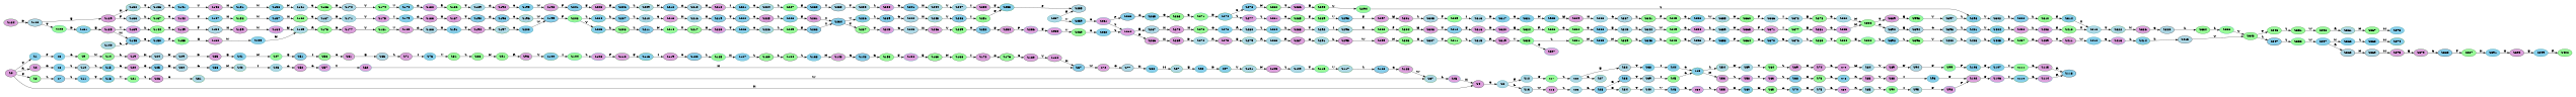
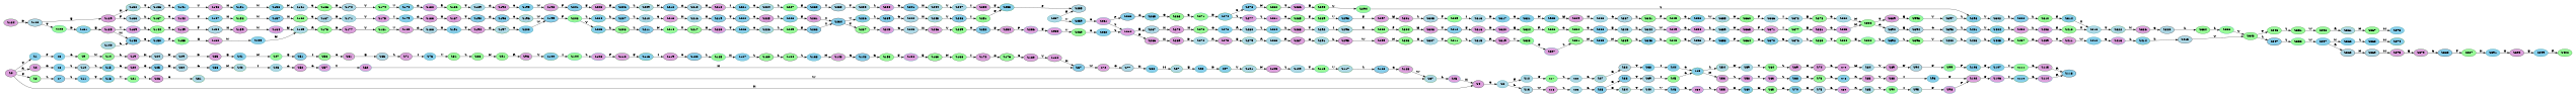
  strict digraph {
    rankdir=LR
    node [color=darkgreen fillcolor=skyblue style=filled]
    S0 [color=black fillcolor=plum]
    S1 [color=teal]
    S2 [fillcolor=plum]
    S3 [color=black fillcolor=palegreen]
    S4 [color=black fillcolor=plum]
    S5 [color=teal]
    S6 [color=teal]
    S7 [color=black]
    S8 [color=teal fillcolor=lightblue]
    S9 [fillcolor=palegreen]
    S10 [color=black fillcolor=lightblue]
    S11 [color=teal]
    S12 [color=teal fillcolor=lightblue]
    S13 [color=black fillcolor=lightblue]
    S14 [color=black fillcolor=palegreen]
    S15
    S16
    S17 [color=teal fillcolor=palegreen]
    S18 [fillcolor=plum]
    S19 [fillcolor=plum]
    S20 [fillcolor=plum]
    S21 [color=teal fillcolor=palegreen]
    S22 [color=teal fillcolor=lightblue]
    S23 [color=teal fillcolor=lightblue]
    S24 [color=black fillcolor=lightblue]
    S25 [color=black]
    S26 [color=black fillcolor=plum]
    S27 [fillcolor=lightblue]
    S28 [color=black]
    S29 [color=black fillcolor=lightblue]
    S30 [color=black fillcolor=lightblue]
    S31 [fillcolor=lightblue]
    S32 [color=black fillcolor=lightblue]
    S33 [color=black]
    S34 [fillcolor=lightblue]
    S35 [color=black fillcolor=plum]
    S36 [color=black]
    S37 [fillcolor=lightblue]
    S38 [color=teal]
    S39 [color=black fillcolor=lightblue]
    S40 [color=teal fillcolor=lightblue]
    S41 [color=teal]
    S42 [fillcolor=lightblue]
    S43 [color=teal fillcolor=plum]
    S44 [color=teal]
    S45 [fillcolor=palegreen]
    S46 [color=black]
    S47 [color=teal fillcolor=palegreen]
    S48 [color=teal fillcolor=lightblue]
    S49
    S50 [color=teal fillcolor=plum]
    S51 [color=black]
    S52 [color=black fillcolor=plum]
    S53 [fillcolor=plum]
    S54 [fillcolor=lightblue]
    S55 [color=black fillcolor=plum]
    S56 [color=black fillcolor=palegreen]
    S57 [color=teal fillcolor=plum]
    S58 [color=teal fillcolor=plum]
    S59 [color=teal fillcolor=lightblue]
    S60
    S61 [fillcolor=plum]
    S62 [color=teal fillcolor=plum]
    S63 [color=teal fillcolor=plum]
    S64 [fillcolor=palegreen]
    S65 [color=black fillcolor=palegreen]
    S66 [color=black fillcolor=lightblue]
    S67 [color=black]
    S68 [color=black]
    S69 [fillcolor=plum]
    S70
    S71 [color=black fillcolor=plum]
    S72 [fillcolor=plum]
    S73 [color=black fillcolor=palegreen]
    S74 [color=black fillcolor=plum]
    S75 [color=black fillcolor=lightblue]
    S76 [color=teal]
    S77 [color=black fillcolor=lightblue]
    S78
    S79 [color=black fillcolor=plum]
    S80 [color=teal fillcolor=plum]
    S81 [fillcolor=palegreen]
    S82 [color=teal]
    S83 [fillcolor=plum]
    S84 [color=teal fillcolor=lightblue]
    S85 [fillcolor=lightblue]
    S86 [fillcolor=palegreen]
    S87 [fillcolor=lightblue]
    S88 [fillcolor=plum]
    S89 [fillcolor=plum]
    S90 [color=teal fillcolor=palegreen]
    S91 [fillcolor=palegreen]
    S92 [color=teal]
    S93 [color=teal]
    S94 [color=black fillcolor=lightblue]
    S95 [fillcolor=lightblue]
    S96 [fillcolor=plum]
    S97
    S102 [fillcolor=plum]
    S99 [color=teal fillcolor=palegreen]
    S98 [color=teal fillcolor=plum]
    S100
    S101 [fillcolor=lightblue]
    S103
    S104 [color=teal fillcolor=palegreen]
    S105 [color=black fillcolor=plum]
    S106 [color=teal fillcolor=plum]
    S107 [color=teal]
    S108 [color=teal fillcolor=plum]
    S109 [color=teal fillcolor=lightblue]
    S110
    S111 [color=teal fillcolor=palegreen]
    S112 [fillcolor=plum]
    S113 [color=teal fillcolor=palegreen]
    S114 [color=teal fillcolor=plum]
    S115 [fillcolor=plum]
    S116
    S117 [fillcolor=lightblue]
    S118 [color=black]
    S119 [color=black fillcolor=plum]
    S120 [color=black]
    S122 [color=black]
    S123 [fillcolor=plum]
    S125 [color=teal fillcolor=palegreen]
    S124 [fillcolor=plum]
    S126 [color=black fillcolor=lightblue]
    S127 [color=teal]
    S128 [color=teal fillcolor=palegreen]
    S129 [color=black fillcolor=plum]
    S130 [color=black fillcolor=palegreen]
    S131
    S132 [fillcolor=lightblue]
    S133 [color=black fillcolor=lightblue]
    S134 [color=black fillcolor=palegreen]
    S135 [fillcolor=plum]
    S136 [color=black fillcolor=lightblue]
    S137 [color=black fillcolor=palegreen]
    S138 [color=teal]
    S139 [color=teal fillcolor=plum]
    S145 [color=black]
    S141 [color=teal]
    S142 [color=teal fillcolor=plum]
    S143 [fillcolor=plum]
    S144 [fillcolor=palegreen]
    S140 [fillcolor=lightblue]
    S146 [fillcolor=plum]
    S147
    S148 [color=black]
    S149 [fillcolor=plum]
    S150 [color=teal]
    S151
    S152 [color=teal fillcolor=palegreen]
    S153 [fillcolor=palegreen]
    S154 [color=black fillcolor=lightblue]
    S155 [color=teal fillcolor=palegreen]
    S156
    S157 [color=black]
    S158 [color=teal fillcolor=plum]
    S159 [color=black fillcolor=plum]
    S160 [fillcolor=plum]
    S161 [color=teal fillcolor=lightblue]
    S162 [color=black fillcolor=palegreen]
    S163 [color=black fillcolor=palegreen]
    S164 [color=teal fillcolor=plum]
    S165 [color=teal]
    S166 [fillcolor=palegreen]
    S167 [color=black fillcolor=lightblue]
    S168 [fillcolor=palegreen]
    S169 [fillcolor=lightblue]
    S170 [color=black fillcolor=lightblue]
    S171 [color=teal fillcolor=lightblue]
    S172 [color=black fillcolor=plum]
    S173 [fillcolor=palegreen]
    S174 [color=teal fillcolor=palegreen]
    S175 [color=teal fillcolor=plum]
    S176 [color=black fillcolor=palegreen]
    S177 [color=black fillcolor=plum]
    S178
    S179 [color=teal]
    S180 [color=black fillcolor=plum]
    S181 [color=black fillcolor=palegreen]
    S182 [color=teal fillcolor=plum]
    S183 [color=black fillcolor=plum]
    S184 [fillcolor=plum]
    S185 [fillcolor=plum]
    S186 [fillcolor=palegreen]
    S187 [color=black fillcolor=plum]
    S188 [color=black fillcolor=lightblue]
    S189 [color=teal fillcolor=lightblue]
    S190 [color=black]
    S191 [color=teal]
    S192 [fillcolor=plum]
    S193 [color=black]
    S194 [color=black fillcolor=plum]
    S195 [color=teal]
    S196 [fillcolor=lightblue]
    S197 [fillcolor=lightblue]
    S198 [fillcolor=plum]
    S199 [color=black]
    S200 [color=teal]
    S201 [color=black]
    S202 [color=teal fillcolor=palegreen]
    S203 [fillcolor=plum]
    S204
    S205
    S206 [color=black]
    S207 [color=black]
    S208 [color=black fillcolor=palegreen]
    S209 [fillcolor=lightblue]
    S210 [color=teal fillcolor=lightblue]
    S211 [color=black]
    S212 [color=black]
    S213 [fillcolor=plum]
    S214 [color=teal fillcolor=palegreen]
    S215 [color=black fillcolor=lightblue]
    S216 [color=teal fillcolor=lightblue]
    S217 [color=black fillcolor=palegreen]
    S218 [fillcolor=plum]
    S219 [color=black]
    S220 [color=teal fillcolor=plum]
    S221
    S222 [color=black]
    S223
    S224 [fillcolor=lightblue]
    S225 [color=black fillcolor=plum]
    S226 [fillcolor=lightblue]
    S227 [color=teal fillcolor=palegreen]
    S228
    S229 [fillcolor=palegreen]
    S230 [color=black]
    S231 [fillcolor=plum]
    S232 [color=black]
    S233 [color=black fillcolor=lightblue]
    S234 [color=black]
    S235 [fillcolor=lightblue]
    S236
    S237 [color=black fillcolor=palegreen]
    S238 [color=teal fillcolor=plum]
    S239 [color=black]
    S240 [color=teal fillcolor=plum]
    S241 [color=black]
    S242 [color=black fillcolor=lightblue]
    S243 [color=black fillcolor=lightblue]
    S244 [fillcolor=lightblue]
    S245 [fillcolor=lightblue]
    S246 [fillcolor=plum]
    S247 [color=teal fillcolor=lightblue]
    S248 [color=black]
    S249 [fillcolor=palegreen]
    S250 [fillcolor=plum]
    S251 [fillcolor=palegreen]
    S252 [color=black]
    S253
    S254 [fillcolor=plum]
    S255 [color=black fillcolor=lightblue]
    S256 [color=teal fillcolor=plum]
    S258 [color=teal fillcolor=plum]
    S257 [color=teal fillcolor=lightblue]
    S259
    S260 [fillcolor=palegreen]
    S261 [color=teal fillcolor=plum]
    S262 [color=teal]
    S263 [color=black]
    S264 [color=teal fillcolor=plum]
    S265
    S266 [fillcolor=plum]
    S267 [color=black fillcolor=lightblue]
    S268 [color=black fillcolor=palegreen]
    S269 [fillcolor=plum]
    S270 [color=black fillcolor=plum]
    S271 [color=teal fillcolor=palegreen]
    S272 [color=teal fillcolor=lightblue]
    S273 [color=black fillcolor=palegreen]
    S274
    S275 [fillcolor=plum]
    S276 [color=teal]
    S277 [color=teal fillcolor=plum]
    S278 [color=black]
    S279 [fillcolor=lightblue]
    S280 [color=teal fillcolor=lightblue]
    S281 [color=teal fillcolor=plum]
    S282 [color=black fillcolor=palegreen]
    S283 [color=teal fillcolor=lightblue]
    S284
    S285 [color=black fillcolor=palegreen]
    S286 [color=teal fillcolor=plum]
    S287 [color=black fillcolor=plum]
    S288 [fillcolor=plum]
    S289 [color=teal fillcolor=palegreen]
    S290 [fillcolor=palegreen]
    S291 [fillcolor=lightblue]
    S292 [color=teal fillcolor=lightblue]
    S293 [color=black]
    S294 [color=teal fillcolor=palegreen]
    S295 [color=black fillcolor=plum]
    S296 [fillcolor=lightblue]
    S297 [fillcolor=plum]
    S298
    S299 [fillcolor=plum]
    S300 [color=black fillcolor=palegreen]
    S301 [fillcolor=plum]
    S302 [color=teal fillcolor=lightblue]
    S303 [color=black fillcolor=palegreen]
    S304 [color=black fillcolor=palegreen]
    S305 [color=black fillcolor=lightblue]
    S306 [color=black]
    S307 [color=teal fillcolor=lightblue]
    S308 [fillcolor=plum]
    S309 [color=teal fillcolor=palegreen]
    S310 [fillcolor=palegreen]
    S311 [color=black fillcolor=palegreen]
    S312 [color=black]
    S313 [color=teal fillcolor=lightblue]
    S314
    S315 [color=teal fillcolor=lightblue]
    S316 [fillcolor=plum]
    S317 [color=teal]
    S318 [color=teal fillcolor=lightblue]
    S319 [color=black fillcolor=plum]
    S320 [color=teal fillcolor=plum]
    S321 [color=teal]
    S322 [fillcolor=lightblue]
    S323 [color=teal fillcolor=palegreen]
    S324 [fillcolor=palegreen]
    n325 [label=S925]
    S326 [fillcolor=plum]
    S327 [color=teal fillcolor=plum]
    S328 [fillcolor=palegreen]
    S329 [fillcolor=plum]
    S330 [color=black fillcolor=lightblue]
    S331 [color=black fillcolor=palegreen]
    S332 [fillcolor=palegreen]
    S333 [color=teal fillcolor=lightblue]
    S334 [fillcolor=palegreen]
    S335
    S336 [color=black]
    S337 [color=black fillcolor=lightblue]
    S338 [color=teal fillcolor=palegreen]
    S339 [color=black fillcolor=palegreen]
    S340 [color=teal fillcolor=lightblue]
    S341 [color=black fillcolor=palegreen]
    S342 [fillcolor=palegreen]
    S343
    S344 [color=black fillcolor=lightblue]
    S345 [color=black fillcolor=palegreen]
    S346 [fillcolor=palegreen]
    S347 [color=black]
    S348 [fillcolor=palegreen]
-   S349 [color=teal fillcolor=palegreen]
+   S349 [color=teal fillcolor=plum]
    S350
    S351 [fillcolor=palegreen]
    S352 [color=teal fillcolor=palegreen]
    S353 [color=black fillcolor=lightblue]
    S354 [color=teal fillcolor=plum]
    S355 [fillcolor=lightblue]
    S356 [fillcolor=palegreen]
    S357 [color=teal]
    S358 [color=teal]
    S359 [color=teal fillcolor=lightblue]
    S360 [fillcolor=palegreen]
    S361 [fillcolor=lightblue]
    S362 [color=teal]
    S363 [color=black fillcolor=lightblue]
    S364 [color=teal fillcolor=palegreen]
    S365 [fillcolor=plum]
    S366 [color=teal fillcolor=lightblue]
    S367 [fillcolor=palegreen]
    S368 [color=teal]
    S369 [color=black fillcolor=lightblue]
    S370
    S371 [fillcolor=plum]
    S372 [color=teal fillcolor=lightblue]
    S373 [color=teal]
    S374
    S375 [fillcolor=plum]
    S376 [color=teal fillcolor=lightblue]
    S377 [color=teal fillcolor=palegreen]
    S378 [color=black fillcolor=palegreen]
    S379 [fillcolor=plum]
    S380 [color=teal fillcolor=palegreen]
    S381 [color=black fillcolor=plum]
    S382 [color=teal fillcolor=lightblue]
    S383 [color=black]
    S384 [fillcolor=palegreen]
    S385 [color=teal fillcolor=plum]
    S386 [fillcolor=palegreen]
    S387 [fillcolor=palegreen]
    S388 [color=teal fillcolor=palegreen]
    S389 [fillcolor=plum]
    S390 [color=black fillcolor=lightblue]
    S391 [color=teal]
    S392
    n393 [color=teal fillcolor=palegreen label=S993]
    S394 [color=black fillcolor=lightblue]
    S395 [color=black fillcolor=plum]
    S396 [fillcolor=palegreen]
    S397 [fillcolor=lightblue]
    S398 [color=black fillcolor=lightblue]
    S399 [color=teal]
    S400 [fillcolor=lightblue]
    S401 [color=black]
    S402 [fillcolor=palegreen]
    S403 [color=teal fillcolor=lightblue]
    S404
    S405
    S406 [fillcolor=plum]
    S407 [fillcolor=palegreen]
    S408 [color=teal fillcolor=plum]
    S409 [color=black fillcolor=plum]
    S410 [fillcolor=palegreen]
    S411 [fillcolor=plum]
    S412 [color=teal]
    S413 [color=teal fillcolor=plum]
    S414
    S415 [color=black fillcolor=lightblue]
    S0 -> S1 [label=T]
    S0 -> S2 [label=R]
    S0 -> S3 [label=F]
    S0 -> S4 [label=K]
    S1 -> S5 [label=P]
    S2 -> S6 [label=Q]
    S3 -> S7 [label=S]
    S4 -> S8 [label=G]
    S5 -> S9 [label=C]
    S6 -> S10 [label=S]
    S7 -> S11 [label=S]
    S8 -> S12 [label=F]
    S8 -> S13 [label=L]
    S9 -> S14 [label=W]
    S10 -> S15 [label=S]
    S11 -> S16 [label=T]
    S12 -> S17 [label=F]
    S13 -> S18 [label=W]
    S14 -> S19 [label=L]
    S15 -> S20 [label=G]
    S16 -> S21 [label=V]
    S17 -> S22 [label=S]
    S18 -> S23 [label=S]
    S19 -> S24 [label=K]
    S20 -> S25 [label=Q]
    S21 -> S26 [label=S]
    S22 -> S27 [label=G]
    S23 -> S28 [label=G]
    S24 -> S29 [label=N]
    S25 -> S30 [label=H]
    S26 -> S31 [label=C]
-   S22 -> S32 [label=E]
+   S27 -> S32 [label=E]
    S28 -> S33 [label=E]
    S28 -> S34 [label=D]
    S29 -> S35 [label=D]
    S30 -> S36 [label=G]
    S31 -> S37 [label=W]
    S32 -> S38 [label=T]
    S33 -> S39 [label=T]
    S34 -> S40 [label=T]
    S35 -> S41 [label=E]
    S36 -> S42 [label=N]
    S37 -> S43 [label=L]
    S38 -> S44 [label=I]
    S39 -> S45 [label=I]
    S40 -> S46 [label=V]
    S41 -> S47 [label=N]
    S42 -> S48 [label=I]
    S43 -> S4 [label=K]
    S44 -> S49 [label=C]
    S45 -> S49 [label=C]
    S46 -> S50 [label=C]
    S47 -> S51 [label=E]
    S48 -> S52 [label=A]
    S49 -> S53 [label=N]
    S49 -> S54 [label=S]
    S50 -> S55 [label=S]
    S51 -> S56 [label=I]
    S52 -> S57 [label=C]
    S53 -> S58 [label=S]
    S54 -> S59 [label=N]
    S55 -> S60 [label=K]
    S56 -> S61 [label=C]
    S57 -> S62 [label=Y]
    S58 -> S63 [label=Y]
    S59 -> S64 [label=Y]
    S60 -> S65 [label=H]
    S61 -> S66 [label=E]
    S62 -> S67 [label=K]
    S63 -> S68 [label=S]
    S64 -> S69 [label=S]
    S65 -> S70 [label=A]
    S66 -> S71 [label=S]
    S67 -> S72 [label=W]
    S68 -> S73 [label=K]
    S69 -> S74 [label=K]
    S70 -> S75 [label=K]
    S71 -> S76 [label=I]
    S72 -> S77 [label=Q]
    S73 -> S78 [label=G]
    S74 -> S79 [label=G]
    S75 -> S80 [label=G]
    S76 -> S81 [label=V]
    S77 -> S82 [label=K]
    S78 -> S83 [label=R]
    S79 -> S84 [label=H]
    S80 -> S85 [label=R]
    S81 -> S86 [label=S]
    S82 -> S87 [label=M]
    S83 -> S88 [label=Y]
    S84 -> S89 [label=Y]
    S85 -> S90 [label=Y]
    S86 -> S91 [label=N]
    S87 -> S92 [label=E]
    S88 -> S93 [label=I]
    S89 -> S94 [label=N]
    S90 -> S95 [label=I]
    S91 -> S96 [label=R]
    S92 -> S97 [label=D]
    S93 -> S102 [label=F]
    S94 -> S99 [label=F]
    S95 -> S98 [label=F]
    S96 -> S100 [label=Y]
    S97 -> S101 [label=Y]
    S102 -> S106 [label=F]
    S99 -> S103 [label=P]
    S98 -> S102 [label=P]
    S100 -> S104 [label=I]
    S101 -> S105 [label=N]
    S103 -> S107 [label=F]
    S104 -> S108 [label=S]
    S105 -> S109 [label=S]
    S106 -> S110 [label=I]
    S107 -> S111 [label=I]
    S108 -> S112 [label=P]
    S109 -> S113 [label=T]
    S110 -> S114 [label=C]
    S111 -> S115 [label=C]
    S112 -> S116 [label=F]
    S113 -> S117 [label=V]
    S114 -> S118 [label=R]
    S115 -> S118 [label=R]
    S116 -> S119 [label=I]
    S117 -> S120 [label=S]
    S119 -> S122 [label=C]
    S120 -> S123 [label=C]
    S122 -> S125 [label=S]
    S123 -> S37 [label=W]
    S125 -> S127 [label=K]
    S124 -> S126 [label=D]
    S126 -> S128 [label=T]
    S126 -> S129 [label=E]
    S127 -> S130 [label=S]
    S128 -> S131 [label=D]
    S129 -> S132 [label=K]
    S129 -> S133 [label=P]
    S130 -> S134 [label=L]
    S131 -> S135 [label=E]
    S132 -> S136 [label=T]
    S133 -> S137 [label=L]
    S134 -> S138 [label=S]
    S135 -> S139 [label=V]
    S135 -> S145 [label=M]
    S136 -> S141 [label=C]
    S137 -> S142 [label=C]
    S138 -> S143 [label=N]
    S139 -> S144 [label=L]
    S145 -> S150 [label=C]
    S141 -> S146 [label=Y]
    S142 -> S147 [label=T]
    S143 -> S148 [label=G]
    S144 -> S149 [label=C]
    S140 -> S145 [label=L]
    S146 -> S151 [label=K]
    S147 -> S152 [label=K]
    S148 -> S153 [label=G]
    S149 -> S154 [label=P]
    S150 -> S155 [label=P]
    S151 -> S156 [label=W]
    S152 -> S157 [label=W]
    S153 -> S158 [label=F]
    S154 -> S159 [label=K]
    S155 -> S160 [label=K]
    S156 -> S161 [label=N]
    S157 -> S162 [label=K]
    S158 -> S163 [label=E]
    S159 -> S164 [label=W]
    S160 -> S165 [label=W]
    S161 -> S166 [label=G]
    S162 -> S167 [label=G]
    S163 -> S168 [label=N]
    S164 -> S169 [label=H]
    S165 -> S169 [label=H]
    S166 -> S170 [label=D]
    S167 -> S171 [label=D]
    S168 -> S172 [label=I]
    S169 -> S173 [label=R]
    S170 -> S174 [label=Y]
    S171 -> S175 [label=Y]
    S172 -> S176 [label=A]
    S173 -> S177 [label=D]
    S174 -> S178 [label=V]
    S175 -> S179 [label=I]
    S176 -> S180 [label=C]
    S177 -> S181 [label=Y]
    S178 -> S182 [label=A]
    S179 -> S183 [label=A]
    S180 -> S184 [label=Y]
    S181 -> S185 [label=V]
    S182 -> S186 [label=R]
    S183 -> S187 [label=K]
    S184 -> S67 [label=K]
    S185 -> S188 [label=A]
    S186 -> S189 [label=T]
    S187 -> S190 [label=T]
    S188 -> S191 [label=K]
    S189 -> S192 [label=A]
    S190 -> S193 [label=A]
    S191 -> S194 [label=T]
    S192 -> S195 [label=C]
    S193 -> S196 [label=C]
    S194 -> S197 [label=A]
    S195 -> S198 [label=W]
    S196 -> S199 [label=W]
    S197 -> S200 [label=C]
    S198 -> S201 [label=P]
    S199 -> S202 [label=P]
    S200 -> S199 [label=W]
    S201 -> S203 [label=F]
    S202 -> S204 [label=S]
    S202 -> S205 [label=Y]
    S203 -> S206 [label=F]
    S204 -> S207 [label=L]
    S205 -> S208 [label=L]
    S206 -> S209 [label=S]
    S207 -> S210 [label=S]
    S208 -> S211 [label=S]
    S209 -> S212 [label=N]
    S210 -> S213 [label=G]
    S211 -> S214 [label=N]
    S212 -> S215 [label=A]
    S213 -> S216 [label=K]
    S214 -> S217 [label=T]
    S215 -> S218 [label=K]
    S216 -> S219 [label=K]
    S217 -> S220 [label=K]
    S218 -> S221 [label=I]
    S219 -> S222 [label=T]
    S220 -> S223 [label=T]
    S221 -> S224 [label=C]
    S222 -> S225 [label=C]
    S223 -> S226 [label=C]
    S224 -> S227 [label=S]
    S225 -> S228 [label=S]
    S226 -> S229 [label=S]
    S227 -> S230 [label=F]
    S228 -> S231 [label=F]
    S229 -> S232 [label=F]
    S230 -> S233 [label=Y]
    S231 -> S234 [label=Y]
    S232 -> S234 [label=Y]
    S233 -> S235 [label=T]
    S234 -> S236 [label=V]
    S234 -> S237 [label=T]
    S235 -> S238 [label=S]
    S236 -> S239 [label=S]
    S237 -> S240 [label=T]
    S238 -> S241 [label=G]
    S239 -> S242 [label=G]
    S240 -> S243 [label=G]
    S241 -> S244 [label=K]
    S242 -> S245 [label=K]
    S243 -> S246 [label=K]
    S244 -> S247 [label=Y]
    S245 -> S248 [label=Y]
    S246 -> S249 [label=Y]
    S247 -> S250 [label=I]
    S248 -> S251 [label=I]
    S249 -> S252 [label=T]
    S250 -> S253 [label=F]
    S251 -> S253 [label=F]
    S252 -> S254 [label=F]
    S253 -> S255 [label=P]
    S254 -> S256 [label=P]
    S256 -> S258 [label=F]
    S258 -> S260 [label=V]
    S257 -> S255 [label=F]
    S257 -> S259 [label=V]
    S259 -> S261 [label=C]
    S260 -> S262 [label=C]
    S261 -> S263 [label=P]
    S261 -> S264 [label=S]
    S262 -> S264 [label=S]
    S263 -> S265 [label=A]
    S264 -> S266 [label=D]
    S264 -> S267 [label=E]
    S265 -> S268 [label=Q]
    S266 -> S269 [label=K]
    S267 -> S270 [label=K]
    S268 -> S271 [label=G]
    S269 -> S272 [label=D]
    S270 -> S273 [label=K]
    S271 -> S274 [label=D]
    S272 -> S275 [label=R]
    S273 -> S276 [label=Q]
    S274 -> S277 [label=S]
    S274 -> S278 [label=G]
    S275 -> S279 [label=E]
    S276 -> S280 [label=R]
    S277 -> S281 [label=S]
    S278 -> S282 [label=N]
    S279 -> S283 [label=R]
    S280 -> S284 [label=S]
    S281 -> S285 [label=C]
    S282 -> S286 [label=T]
    S283 -> S287 [label=R]
    S284 -> S288 [label=L]
    S285 -> S289 [label=F]
    S286 -> S290 [label=E]
    S287 -> S291 [label=A]
    S288 -> S292 [label=T]
    S289 -> S293 [label=V]
    S290 -> S294 [label=Y]
    S291 -> S295 [label=L]
    S292 -> S296 [label=I]
    S293 -> S297 [label=F]
    S294 -> S298 [label=S]
    S295 -> S299 [label=W]
    S296 -> S300 [label=R]
    S297 -> S301 [label=H]
    S298 -> S302 [label=Y]
    S299 -> S303 [label=N]
    S300 -> S304 [label=P]
    S301 -> S305 [label=S]
    S302 -> S306 [label=L]
    S303 -> S307 [label=K]
    S304 -> S308 [label=H]
    S305 -> S309 [label=P]
    S306 -> S310 [label=L]
    S307 -> S311 [label=T]
    S308 -> S312 [label=T]
    S309 -> S313 [label=I]
    S310 -> S314 [label=F]
    S311 -> S315 [label=S]
    S312 -> S316 [label=F]
    S313 -> S317 [label=D]
    S314 -> S318 [label=T]
    S315 -> S319 [label=R]
    S316 -> S320 [label=D]
    S317 -> S321 [label=Q]
    S318 -> S322 [label=T]
    S319 -> S323 [label=V]
    S320 -> S324 [label=E]
    S321 -> n325 [label=N]
    S322 -> S326 [label=W]
    S323 -> S327 [label=Q]
    S324 -> S328 [label=R]
    n325 -> S329 [label=H]
    S326 -> S330 [label=G]
-   S323 -> S331 [label=S]
+   S327 -> S331 [label=S]
    S328 -> S332 [label=G]
    S329 -> S333 [label=K]
    S330 -> S334 [label=L]
    S331 -> S335 [label=N]
    S332 -> S336 [label=G]
    S333 -> S337 [label=G]
    S334 -> S338 [label=L]
    S335 -> S339 [label=N]
    S336 -> S340 [label=E]
    S337 -> S341 [label=L]
    S338 -> S342 [label=Y]
    S339 -> S343 [label=L]
    S340 -> S344 [label=L]
    S341 -> S345 [label=P]
    S342 -> S346 [label=T]
    S342 -> S347 [label=S]
    S343 -> S348 [label=L]
    S344 -> S349 [label=W]
    S345 -> S350 [label=G]
    S346 -> S351 [label=S]
    S347 -> S352 [label=S]
    S348 -> S353 [label=G]
    S349 -> S354 [label=G]
    S350 -> S355 [label=W]
    S351 -> S356 [label=W]
    S352 -> S357 [label=W]
    S353 -> S358 [label=P]
    S354 -> S359 [label=L]
    S355 -> S360 [label=N]
    S356 -> S361 [label=R]
    S357 -> S362 [label=W]
    S357 -> S363 [label=R]
    S358 -> S364 [label=P]
    S359 -> S365 [label=N]
    S360 -> S366 [label=P]
    S361 -> S367 [label=N]
    S362 -> S368 [label=S]
    S363 -> S369 [label=N]
    S364 -> S370 [label=A]
    S365 -> S371 [label=P]
    S366 -> S372 [label=I]
    S367 -> S373 [label=M]
    S368 -> S374 [label=M]
    S369 -> S375 [label=M]
    S370 -> S376 [label=G]
    S371 -> S377 [label=I]
    S372 -> S378 [label=E]
    S375 -> S379 [label=E]
    S376 -> S380 [label=S]
    S377 -> S381 [label=E]
    S378 -> S382 [label=G]
    S379 -> S383 [label=G]
    S380 -> S384 [label=T]
    S381 -> S385 [label=G]
    S382 -> S386 [label=N]
    S383 -> S387 [label=P]
    S384 -> S388 [label=E]
    S385 -> S386 [label=N]
    S386 -> S389 [label=T]
    S386 -> S390 [label=A]
    S387 -> S391 [label=K]
    S388 -> S392 [label=S]
    S389 -> n393 [label=E]
    S390 -> S394 [label=E]
    S391 -> S395 [label=K]
    S392 -> S396 [label=S]
    n393 -> S397 [label=Y]
    S394 -> S398 [label=C]
    S395 -> S399 [label=E]
    S396 -> S400 [label=Y]
    S397 -> S298 [label=S]
    S398 -> S401 [label=S]
    S399 -> S402 [label=R]
    S400 -> S403 [label=L]
    S401 -> S404 [label=Y]
    S403 -> S405 [label=L]
    S404 -> S406 [label=L]
    S405 -> S407 [label=F]
    S406 -> S408 [label=L]
    S407 -> S409 [label=A]
    S408 -> S410 [label=F]
    S409 -> S411 [label=T]
    S410 -> S318 [label=T]
    S411 -> S412 [label=W]
    S412 -> S413 [label=G]
    S413 -> S414 [label=L]
    S414 -> S415 [label=L]
    S415 -> S342 [label=Y]
  }
